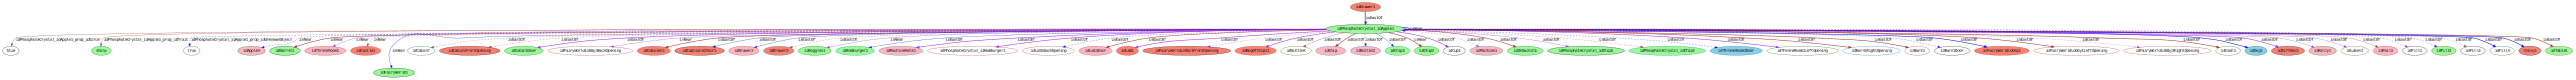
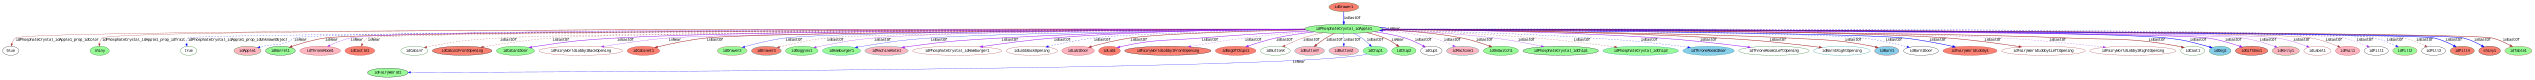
  digraph {
    fontname="Liberation Mono"
    node [color=brown fillcolor=white fontname="Liberation Mono" node_type=entity_node style=filled]
    edge [color=brown edge_type=relationship fontname="Liberation Mono" style=bold]
    idPhosphateCrystal_idApple1 [color=black fillcolor=palegreen]
    blue [color=black node_type=property_node]
    shiny [color=darkgreen fillcolor=palegreen node_type=property_node]
    true [color=darkgreen node_type=property_node]
-   idApple1 [color=darkgreen fillcolor=lightpink label=idApple4]
+   idApple1 [color=darkgreen fillcolor=lightpink]
    idBarrel1 [color=black fillcolor=palegreen]
    idThroneRoom1 [fillcolor=lightpink]
    idCastle1 [fillcolor=salmon]
    idFairyWorld1 [color=black fillcolor=palegreen]
    n10 [color=darkgreen label=idCabin7]
    idCabin1FrontOpening [color=black fillcolor=salmon]
    idCabin1Door [color=darkgreen fillcolor=palegreen]
    idFairyWorldLobby1BackOpening
    idCabinet1 [fillcolor=salmon]
-   idCaptainsChair1 [color=black fillcolor=salmon]
-   idDrawer2 [fillcolor=lightpink]
+   idDrawer2 [fillcolor=palegreen]
    idDrawer3 [color=teal fillcolor=salmon]
    idGoggles1 [color=darkgreen fillcolor=palegreen]
    idHamburger1 [color=teal fillcolor=palegreen]
    idMachineNote1 [color=teal fillcolor=lightpink]
    idPhosphateCrystal_idHamburger1
    idLab1BackOpening
    idLab1Door [fillcolor=lightpink]
    idLab1 [fillcolor=salmon]
    idFairyWorldLobby1FrontOpening [color=black fillcolor=salmon]
    idBagOfChips1 [fillcolor=salmon]
    idButtonX [color=darkgreen]
-   idButtonY [color=teal fillcolor=lightpink label=idChip]
+   idButtonY [color=teal fillcolor=lightpink]
    idButtonZ [color=teal fillcolor=lightpink]
    idChip1 [color=teal fillcolor=palegreen]
    idChip2 [color=darkgreen fillcolor=palegreen]
    idCup1 [color=black]
    idMachine1 [color=teal fillcolor=lightpink]
    idOnSwitch1 [color=darkgreen fillcolor=palegreen]
    idPhosphateCrystal_idChip1 [color=black fillcolor=palegreen]
    idPhosphateCrystal_idChip2 [color=teal fillcolor=palegreen]
    idThroneRoom1Door [color=teal fillcolor=skyblue]
    idThroneRoom1LeftOpening [color=darkgreen]
    idBarn1RightOpening [color=teal]
-   idBarn1
+   idBarn1 [fillcolor=skyblue]
    idBarn1Door [color=black]
    idFairyWorldLobby1 [fillcolor=salmon]
    idFairyWorldLobby1LeftOpening
    idFairyWorldLobby1RightOpening
    idCoat1 [color=darkgreen]
    idDog1 [color=darkgreen fillcolor=skyblue]
    idGiftBox1 [color=black fillcolor=salmon]
    idKelly1 [color=darkgreen fillcolor=lightpink]
    idLabel1
    idPail1 [fillcolor=lightpink]
    idPill1 [color=black]
    idPill2 [fillcolor=palegreen]
    idPill3 [color=black]
-   idPill4 [color=darkgreen]
+   idPill4 [color=darkgreen fillcolor=salmon]
    n55 [color=black fillcolor=salmon label=shiny1]
    idTable1 [fillcolor=palegreen]
    idDrawer1 [color=darkgreen fillcolor=salmon]
    idPhosphateCrystal_idApple1 -> idPhosphateCrystal_idApple1 [color=blue label=isNear]
    idPhosphateCrystal_idApple1 -> blue [edge_type=property label=idPhosphateCrystal_idApple1_prop_idColor style=solid]
    idPhosphateCrystal_idApple1 -> shiny [edge_type=property label=idPhosphateCrystal_idApple1_prop_idTrait style=solid]
    idPhosphateCrystal_idApple1 -> true [color=blue edge_type=property label=idPhosphateCrystal_idApple1_prop_idUnknownObject style=dashed]
    idPhosphateCrystal_idApple1 -> idApple1 [color=blue label=isNear style=dashed]
    idPhosphateCrystal_idApple1 -> idBarrel1 [label=isNear]
    idPhosphateCrystal_idApple1 -> idThroneRoom1 [color=purple label=isNear style=solid]
    idPhosphateCrystal_idApple1 -> idCastle1 [label=isNear style=dashed]
-   idPhosphateCrystal_idApple1 -> idFairyWorld1 [color=blue label=isNear style=solid]
+   idChip1 -> idFairyWorld1 [color=blue label=isNear style=solid]
    idPhosphateCrystal_idApple1 -> n10 [label=isEastOf style=dashed]
    idPhosphateCrystal_idApple1 -> idCabin1FrontOpening [label=isEastOf style=dashed]
    idPhosphateCrystal_idApple1 -> idCabin1Door [color=purple label=isEastOf]
    idPhosphateCrystal_idApple1 -> idFairyWorldLobby1BackOpening [color=purple label=isNear style=solid]
    idPhosphateCrystal_idApple1 -> idCabinet1 [label=isEastOf]
-   idPhosphateCrystal_idApple1 -> idCaptainsChair1 [color=blue label=isEastOf style=solid]
    idPhosphateCrystal_idApple1 -> idDrawer2 [color=blue label=isEastOf style=solid]
    idPhosphateCrystal_idApple1 -> idDrawer3 [label=isEastOf style=dashed]
-   idPhosphateCrystal_idApple1 -> idGoggles1 [color=purple label=isNear style=solid]
+   idPhosphateCrystal_idApple1 -> idGoggles1 [color=purple label=isEastOf style=solid]
    idPhosphateCrystal_idApple1 -> idHamburger1 [color=blue label=isEastOf style=solid]
    idPhosphateCrystal_idApple1 -> idMachineNote1 [color=purple label=isEastOf]
    idPhosphateCrystal_idApple1 -> idPhosphateCrystal_idHamburger1 [color=purple label=isEastOf]
    idPhosphateCrystal_idApple1 -> idLab1BackOpening [color=blue label=isEastOf style=dashed]
    idPhosphateCrystal_idApple1 -> idLab1Door [label=isEastOf]
    idPhosphateCrystal_idApple1 -> idLab1 [color=purple label=isEastOf]
    idPhosphateCrystal_idApple1 -> idFairyWorldLobby1FrontOpening [color=purple label=isEastOf style=dashed]
    idPhosphateCrystal_idApple1 -> idBagOfChips1 [color=purple label=isEastOf]
    idPhosphateCrystal_idApple1 -> idButtonX [label=isEastOf style=solid]
    idPhosphateCrystal_idApple1 -> idButtonY [label=isEastOf]
    idPhosphateCrystal_idApple1 -> idButtonZ [color=blue label=isEastOf style=dashed]
    idPhosphateCrystal_idApple1 -> idChip1 [color=blue label=isEastOf style=solid]
    idPhosphateCrystal_idApple1 -> idChip2 [label=isNear]
    idPhosphateCrystal_idApple1 -> idCup1 [color=purple label=isEastOf]
    idPhosphateCrystal_idApple1 -> idMachine1 [color=purple label=isEastOf style=dashed]
    idPhosphateCrystal_idApple1 -> idOnSwitch1 [label=isEastOf]
    idPhosphateCrystal_idApple1 -> idPhosphateCrystal_idChip1 [color=purple label=isEastOf style=solid]
    idPhosphateCrystal_idApple1 -> idPhosphateCrystal_idChip2 [label=isEastOf style=dashed]
    idPhosphateCrystal_idApple1 -> idThroneRoom1Door [color=blue label=isEastOf style=dashed]
    idPhosphateCrystal_idApple1 -> idThroneRoom1LeftOpening [color=purple label=isEastOf]
    idPhosphateCrystal_idApple1 -> idBarn1RightOpening [label=isEastOf]
    idPhosphateCrystal_idApple1 -> idBarn1 [label=isEastOf]
    idPhosphateCrystal_idApple1 -> idBarn1Door [color=blue label=isEastOf style=dashed]
    idPhosphateCrystal_idApple1 -> idFairyWorldLobby1 [color=blue label=isEastOf]
    idPhosphateCrystal_idApple1 -> idFairyWorldLobby1LeftOpening [label=isEastOf]
    idPhosphateCrystal_idApple1 -> idFairyWorldLobby1RightOpening [color=purple label=isEastOf style=dashed]
    idPhosphateCrystal_idApple1 -> idCoat1 [label=isEastOf]
    idPhosphateCrystal_idApple1 -> idDog1 [color=blue label=isEastOf]
    idPhosphateCrystal_idApple1 -> idGiftBox1 [color=purple label=isEastOf]
    idPhosphateCrystal_idApple1 -> idKelly1 [color=purple label=isEastOf style=solid]
    idPhosphateCrystal_idApple1 -> idLabel1 [color=purple label=isEastOf style=solid]
    idPhosphateCrystal_idApple1 -> idPail1 [label=isEastOf style=solid]
    idPhosphateCrystal_idApple1 -> idPill1 [color=purple label=isEastOf style=dashed]
    idPhosphateCrystal_idApple1 -> idPill2 [color=blue label=isEastOf style=dashed]
    idPhosphateCrystal_idApple1 -> idPill3 [label=isEastOf style=dashed]
    idPhosphateCrystal_idApple1 -> idPill4 [color=blue label=isEastOf]
    idPhosphateCrystal_idApple1 -> n55 [color=blue label=isEastOf]
    idPhosphateCrystal_idApple1 -> idTable1 [label=isEastOf]
    idDrawer1 -> idPhosphateCrystal_idApple1 [color=blue label=isEastOf]
  }
